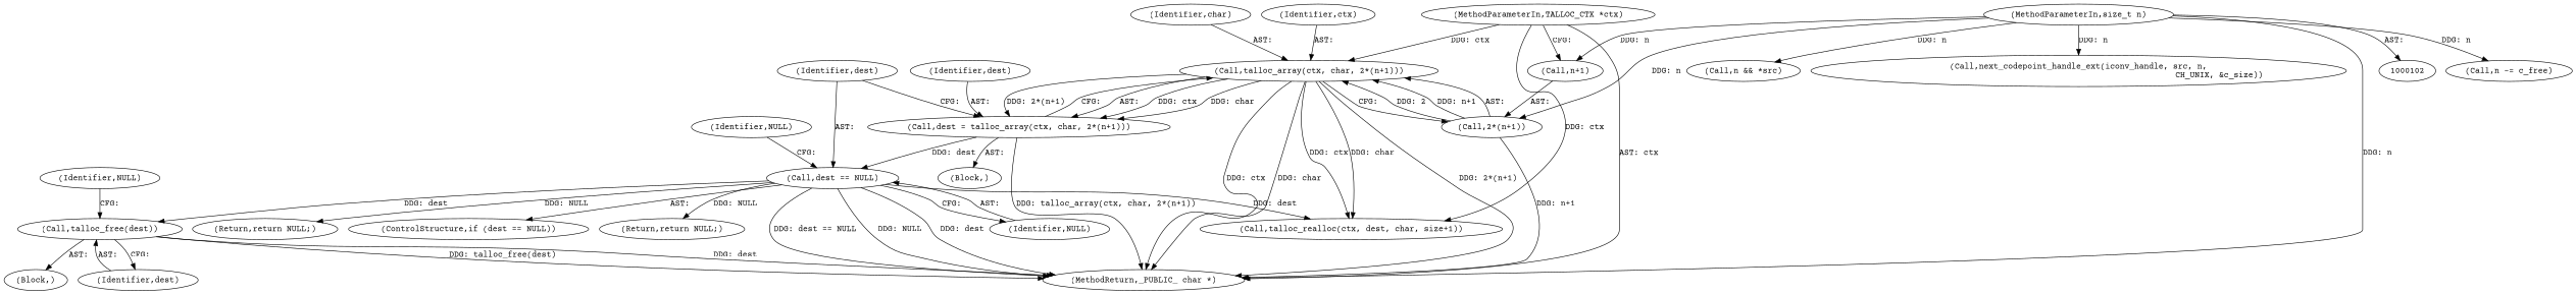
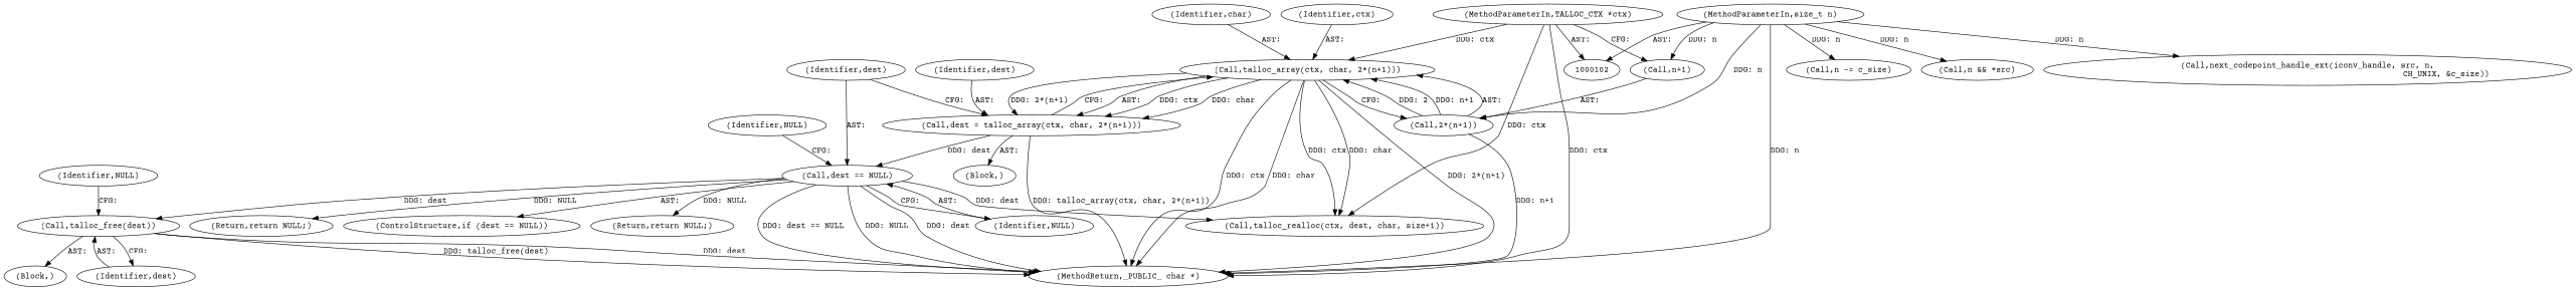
  digraph {
    fontname="Courier Prime"
    node [fontname="Courier Prime"]
    edge [fontname="Courier Prime"]
    n1 [label="(Call,talloc_free(dest))"]
    n2 [label="(Block,)"]
    n3 [label="(MethodReturn,_PUBLIC_ char *)"]
    n4 [label="(Identifier,dest)"]
    n5 [label="(Call,dest == NULL)"]
    n6 [label="(Return,return NULL;)"]
    n7 [label="(ControlStructure,if (dest == NULL))"]
    n8 [label="(Return,return NULL;)"]
    n9 [label="(Call,talloc_realloc(ctx, dest, char, size+1))"]
    n10 [label="(Identifier,NULL)"]
    n11 [label="(Call,dest = talloc_array(ctx, char, 2*(n+1)))"]
    n12 [label="(Call,talloc_array(ctx, char, 2*(n+1)))"]
    n13 [label="(Block,)"]
    n14 [label="(Call,2*(n+1))"]
    n15 [label="(MethodParameterIn,TALLOC_CTX *ctx)"]
    1000102
    n17 [label="(Call,n+1)"]
    n18 [label="(MethodParameterIn,size_t n)"]
-   n19 [label="(Call,n -= c_free)"]
+   n19 [label="(Call,n -= c_size)"]
    n20 [label="(Call,n && *src)"]
    n21 [label="(Call,next_codepoint_handle_ext(iconv_handle, src, n,\n                                                          CH_UNIX, &c_size))"]
    n22 [label="(Identifier,char)"]
    n23 [label="(Identifier,dest)"]
    n24 [label="(Identifier,NULL)"]
    n25 [label="(Identifier,ctx)"]
    n26 [label="(Identifier,NULL)"]
    n27 [label="(Identifier,dest)"]
    n1 -> n2 [label="AST: "]
    n1 -> n3 [label="DDG: talloc_free(dest)"]
    n1 -> n3 [label="DDG: dest"]
    n1 -> n4 [label="CFG: "]
    n4 -> n1 [label="AST: "]
    n5 -> n1 [label="DDG: dest"]
    n5 -> n3 [label="DDG: dest == NULL"]
    n5 -> n3 [label="DDG: NULL"]
    n5 -> n3 [label="DDG: dest"]
    n5 -> n6 [label="DDG: NULL"]
    n5 -> n7 [label="AST: "]
    n5 -> n8 [label="DDG: NULL"]
    n5 -> n9 [label="DDG: dest"]
    n5 -> n10 [label="CFG: "]
    n10 -> n5 [label="AST: "]
    n11 -> n3 [label="DDG: talloc_array(ctx, char, 2*(n+1))"]
    n11 -> n5 [label="DDG: dest"]
    n11 -> n12 [label="CFG: "]
    n11 -> n13 [label="AST: "]
    n12 -> n3 [label="DDG: ctx"]
    n12 -> n3 [label="DDG: char"]
    n12 -> n3 [label="DDG: 2*(n+1)"]
    n12 -> n9 [label="DDG: ctx"]
    n12 -> n9 [label="DDG: char"]
    n12 -> n11 [label="AST: "]
    n12 -> n11 [label="DDG: ctx"]
    n12 -> n11 [label="DDG: char"]
    n12 -> n11 [label="DDG: 2*(n+1)"]
    n12 -> n14 [label="CFG: "]
    n14 -> n3 [label="DDG: n+1"]
    n14 -> n12 [label="AST: "]
    n14 -> n12 [label="DDG: 2"]
    n14 -> n12 [label="DDG: n+1"]
-   n15 -> n3 [label="AST: ctx"]
+   n15 -> n3 [label="DDG: ctx"]
    n15 -> n9 [label="DDG: ctx"]
    n15 -> n12 [label="DDG: ctx"]
+   n15 -> 1000102 [label="AST: "]
    n15 -> n17 [label="CFG: "]
    n17 -> n14 [label="AST: "]
    n18 -> n3 [label="DDG: n"]
    n18 -> n14 [label="DDG: n"]
    n18 -> 1000102 [label="AST: "]
    n18 -> n17 [label="DDG: n"]
    n18 -> n19 [label="DDG: n"]
    n18 -> n20 [label="DDG: n"]
    n18 -> n21 [label="DDG: n"]
    n22 -> n12 [label="AST: "]
    n23 -> n11 [label="AST: "]
    n24 -> n5 [label="CFG: "]
    n25 -> n12 [label="AST: "]
    n26 -> n1 [label="CFG: "]
    n27 -> n5 [label="AST: "]
    n27 -> n11 [label="CFG: "]
  }
